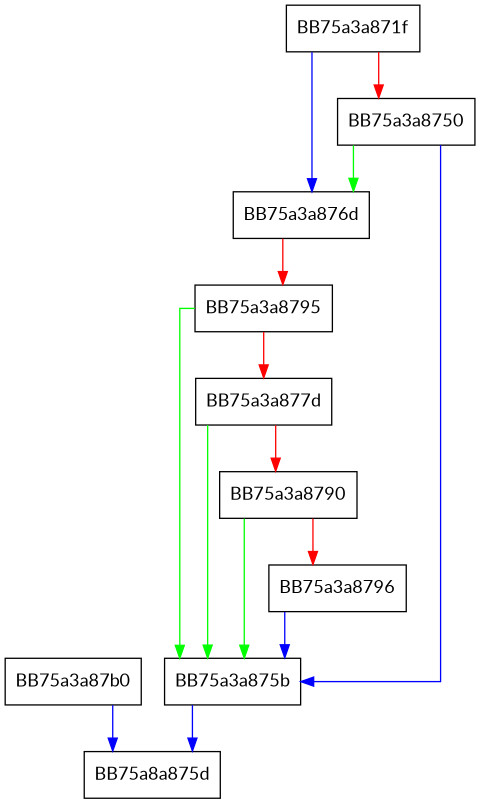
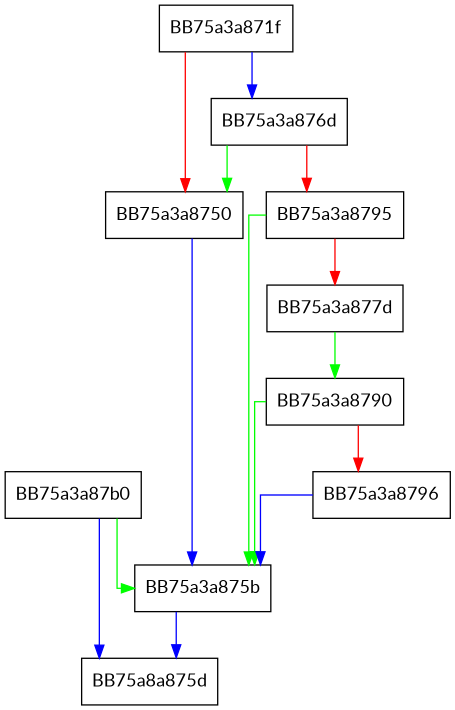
  digraph {
    fontname=Lato
    splines=ortho
    node [fontname=Lato shape=box]
    edge [color=blue fontname=Lato]
    n1 [label=BB75a8a875d]
    BB75a3a87b0
    BB75a3a871f
    BB75a3a876d
    BB75a3a8750
    n6 [label=BB75a3a8795]
    BB75a3a875b
    BB75a3a877d
    BB75a3a8790
    BB75a3a8796
    BB75a3a87b0 -> n1
    BB75a3a871f -> BB75a3a876d
    BB75a3a871f -> BB75a3a8750 [color=red]
-   BB75a3a8750 -> BB75a3a876d [color=green]
+   BB75a3a876d -> BB75a3a8750 [color=green]
    BB75a3a876d -> n6 [color=red]
    BB75a3a8750 -> BB75a3a875b
    n6 -> BB75a3a875b [color=green]
    n6 -> BB75a3a877d [color=red]
    BB75a3a875b -> n1
-   BB75a3a877d -> BB75a3a875b [color=green]
-   BB75a3a877d -> BB75a3a8790 [color=red]
+   BB75a3a87b0 -> BB75a3a875b [color=green]
+   BB75a3a877d -> BB75a3a8790 [color=green]
    BB75a3a8790 -> BB75a3a875b [color=green]
    BB75a3a8790 -> BB75a3a8796 [color=red]
    BB75a3a8796 -> BB75a3a875b
  }
